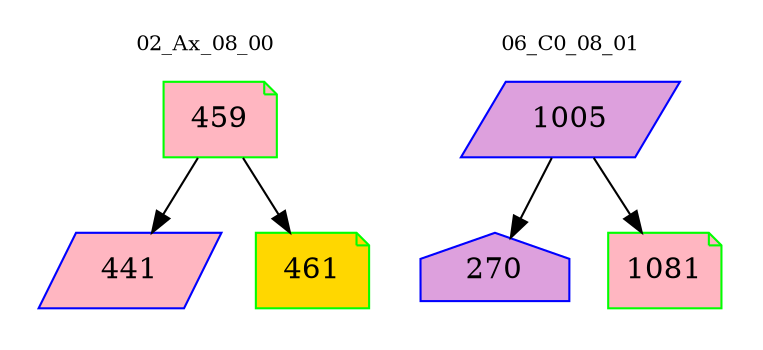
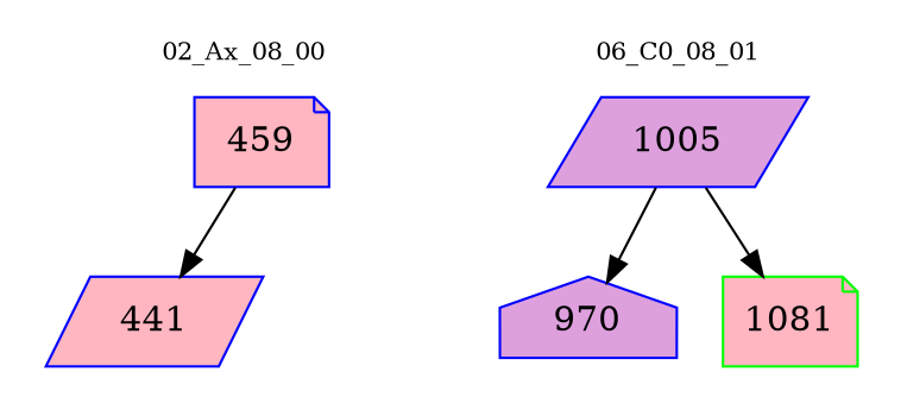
  digraph {
    node [color=blue fillcolor=lightpink shape=note style=filled]
    edge [color=black]
-   n1 [color=green label=459]
+   n1 [label=459]
    n2 [label=441 shape=parallelogram]
-   n3 [color=green fillcolor=gold label=461]
    n4 [fillcolor=plum label=1005 shape=parallelogram]
-   n5 [fillcolor=plum label=270 shape=house]
+   n5 [fillcolor=plum label=970 shape=house]
    n6 [color=green label=1081]
    subgraph cluster_1 {
      color=white
      fontsize=10
      label="02_Ax_08_00"
      n1
      n2
-     n3
    }
    subgraph cluster_2 {
      color=white
      fontsize=10
      label="06_C0_08_01"
      n4
      n5
      n6
    }
    n1 -> n2
-   n1 -> n3
    n4 -> n5
    n4 -> n6
  }
